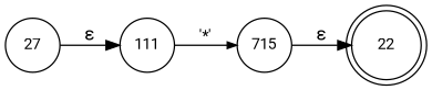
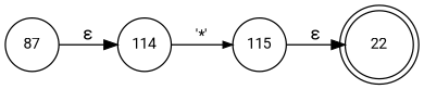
  digraph {
    fontname=Roboto
    rankdir=LR
    node [fixedsize=true fontname=Roboto fontsize=11 shape=circle peripheries=1]
    edge [fontname=Roboto]
    n1 [label=22 shape=doublecircle width=.6 peripheries=""]
-   n2 [label=111 width=.55]
-   n3 [label=715 width=.55]
-   n4 [label=27 width=.55]
+   n2 [label=114 width=.55]
+   n3 [label=115 width=.55]
+   n4 [label=87 width=.55]
    n2 -> n3 [arrowhead=normal arrowsize=.7 fontsize=11 label="'*'"]
    n3 -> n1 [label="&epsilon;"]
    n4 -> n2 [label="&epsilon;"]
  }
